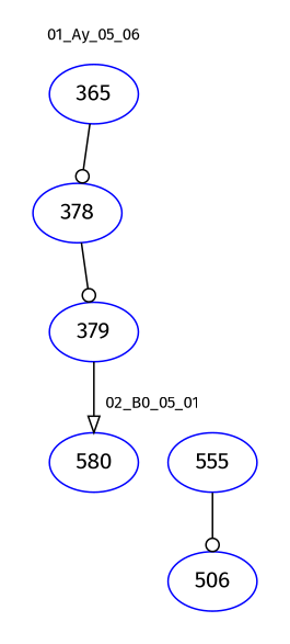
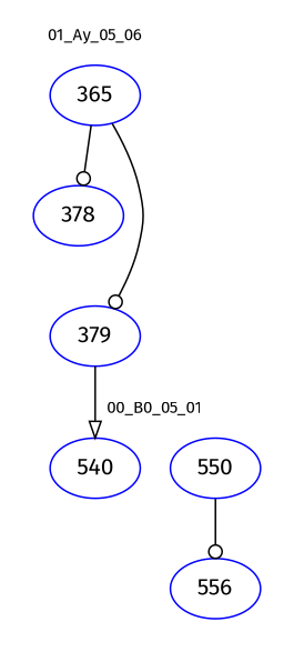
  digraph {
    fontname="Fira Sans"
    node [color=blue fontname="Fira Sans"]
    edge [arrowhead=odot color=black fontname="Fira Sans"]
    n1 [label=365]
    n2 [label=378]
    n3 [label=379]
-   n4 [label=555]
-   n5 [label=580]
-   n6 [label=506]
+   n4 [label=550]
+   n5 [label=540]
+   n6 [label=556]
    subgraph cluster_1 {
      color=white
      fontsize=10
      label="01_Ay_05_06"
      n1
      n2
      n3
    }
    subgraph cluster_2 {
      color=white
      fontsize=10
-     label="02_B0_05_01"
+     label="00_B0_05_01"
      n4
      n5
      n6
    }
    n1 -> n2
-   n2 -> n3
+   n1 -> n3
    n3 -> n5 [arrowhead=onormal]
    n4 -> n6
  }
